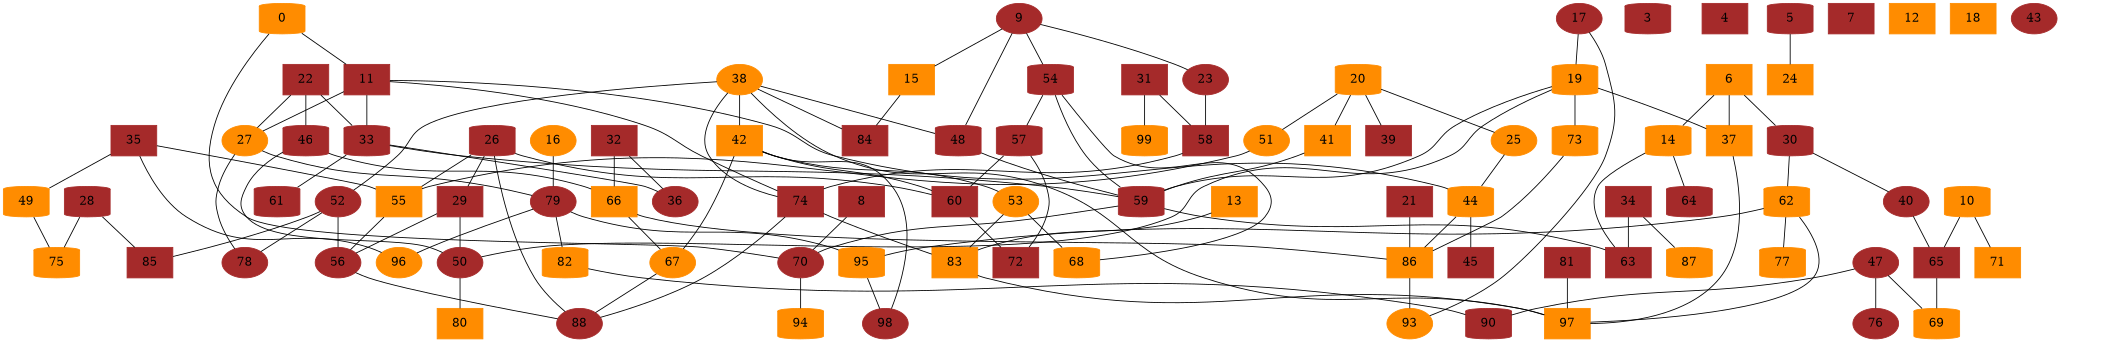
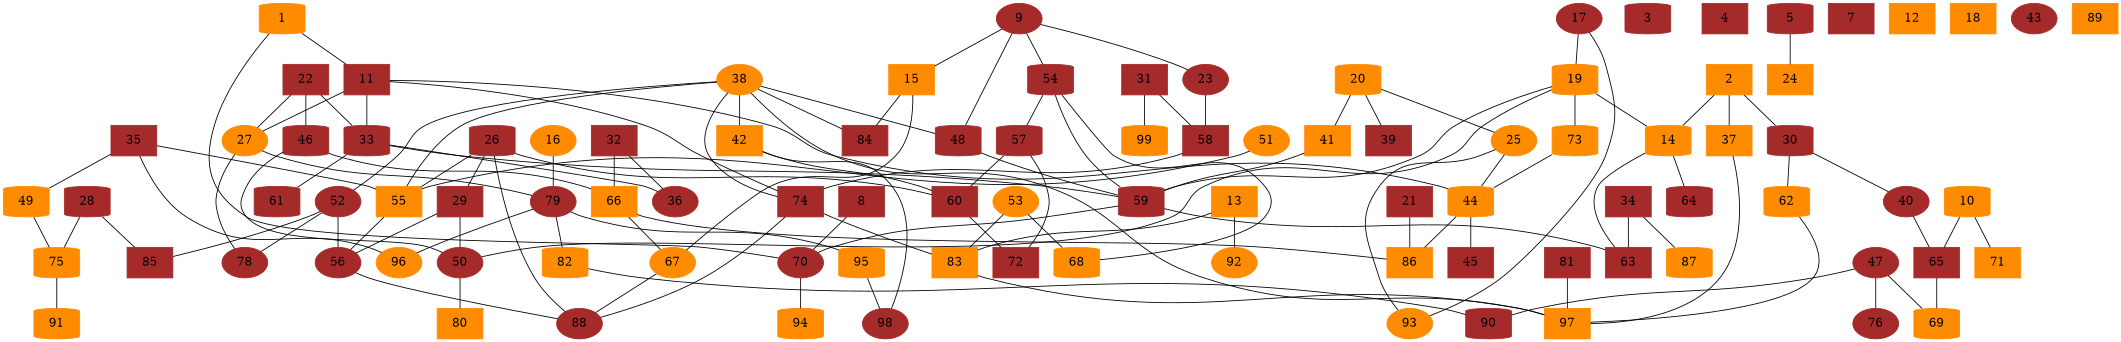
  graph {
    node [color=brown shape=box style=filled]
-   1 [color=darkorange shape=cylinder label=0]
+   1 [color=darkorange shape=cylinder]
    11
    70 [shape=ellipse]
    27 [color=darkorange shape=ellipse]
    33 [shape=cylinder]
    44 [color=darkorange shape=cylinder]
    74
    94 [color=darkorange shape=cylinder]
    17 [shape=ellipse]
    19 [color=darkorange shape=cylinder]
    93 [color=darkorange shape=ellipse]
    83 [color=darkorange]
    97 [color=darkorange]
    3 [shape=cylinder]
    4
    5 [shape=cylinder]
    24 [color=darkorange]
-   6 [color=darkorange]
+   6 [color=darkorange label=2]
    14 [color=darkorange shape=cylinder]
    30 [shape=cylinder]
    37 [color=darkorange]
    63
    64 [shape=cylinder]
    40 [shape=ellipse]
    62 [color=darkorange shape=cylinder]
    68 [color=darkorange shape=cylinder]
    7
    8
    9 [shape=ellipse]
    15 [color=darkorange]
    23 [shape=ellipse]
    48 [shape=cylinder]
    54 [shape=cylinder]
    67 [color=darkorange shape=ellipse]
    84
    58
    59 [shape=cylinder]
    57 [shape=cylinder]
    10 [color=darkorange shape=cylinder]
    65
    71 [color=darkorange]
    69 [color=darkorange shape=cylinder]
    73 [color=darkorange shape=cylinder]
    86 [color=darkorange]
    79 [shape=ellipse]
    78 [shape=ellipse]
    36 [shape=ellipse]
    61 [shape=cylinder]
    45
    88 [shape=ellipse]
    12 [color=darkorange]
    13 [color=darkorange]
+   92 [color=darkorange shape=ellipse]
    16 [color=darkorange shape=ellipse]
    96 [color=darkorange shape=ellipse]
    95 [color=darkorange shape=cylinder]
    82 [color=darkorange shape=cylinder]
    50 [shape=ellipse]
    18 [color=darkorange]
    80 [color=darkorange]
    20 [color=darkorange shape=cylinder]
    25 [color=darkorange shape=ellipse]
    39
    41 [color=darkorange]
    51 [color=darkorange shape=ellipse]
    55 [color=darkorange]
    21
    22
    46 [shape=cylinder]
    66 [color=darkorange]
    26 [shape=cylinder]
    29
    60
    56 [shape=ellipse]
    72
    28 [shape=cylinder]
    75 [color=darkorange shape=cylinder]
    85
-   77 [color=darkorange shape=cylinder]
+   91 [color=darkorange shape=cylinder]
    31
    99 [color=darkorange shape=cylinder]
    32
    34
    87 [color=darkorange shape=cylinder]
    35
    49 [color=darkorange shape=cylinder]
    38 [color=darkorange shape=ellipse]
    42 [color=darkorange]
    52 [shape=ellipse]
    53 [color=darkorange shape=ellipse]
    98 [shape=ellipse]
    43 [shape=ellipse]
    47 [shape=ellipse]
    76 [shape=ellipse]
    90 [shape=cylinder]
    81
+   89 [color=darkorange]
    1 -- 11
    1 -- 70
    11 -- 27
    11 -- 33
    11 -- 44
    11 -- 74
    70 -- 94
    27 -- 79
    27 -- 78
    33 -- 59
    33 -- 36
    33 -- 61
    44 -- 86
    44 -- 45
    74 -- 83
    74 -- 88
    17 -- 19
    17 -- 93
-   19 -- 37
+   19 -- 14
    19 -- 59
    19 -- 73
    19 -- 50
    83 -- 97
    5 -- 24
    6 -- 14
    6 -- 30
    6 -- 37
    14 -- 63
    14 -- 64
    30 -- 40
    30 -- 62
    37 -- 97
    40 -- 65
    62 -- 97
-   62 -- 95
-   62 -- 77
    8 -- 70
    9 -- 15
    9 -- 23
    9 -- 48
    9 -- 54
-   42 -- 67
+   15 -- 67
    15 -- 84
    23 -- 58
    48 -- 59
    54 -- 68
    54 -- 59
    54 -- 57
    67 -- 88
    58 -- 74
    59 -- 70
    59 -- 63
    57 -- 60
    57 -- 72
    10 -- 65
    10 -- 71
    65 -- 69
-   73 -- 86
-   86 -- 93
+   73 -- 44
+   25 -- 93
    79 -- 96
    79 -- 95
    79 -- 82
    13 -- 83
+   13 -- 92
    16 -- 79
    95 -- 98
    82 -- 90
    50 -- 80
    20 -- 25
    20 -- 39
    20 -- 41
-   20 -- 51
    25 -- 44
    41 -- 59
    51 -- 55
    55 -- 56
    21 -- 86
    22 -- 27
    22 -- 33
    22 -- 46
    46 -- 50
    46 -- 66
    66 -- 67
    66 -- 86
    26 -- 88
    26 -- 55
    26 -- 29
    26 -- 60
    29 -- 50
    29 -- 56
    60 -- 72
    56 -- 88
    28 -- 75
    28 -- 85
+   75 -- 91
    31 -- 58
    31 -- 99
    32 -- 36
    32 -- 66
    34 -- 63
    34 -- 87
    35 -- 96
    35 -- 55
    35 -- 49
    49 -- 75
    38 -- 74
    38 -- 97
    38 -- 48
    38 -- 84
+   38 -- 55
    38 -- 42
    38 -- 52
    42 -- 60
-   42 -- 53
    42 -- 98
    52 -- 78
    52 -- 56
    52 -- 85
    53 -- 83
    53 -- 68
    47 -- 69
    47 -- 76
    47 -- 90
    81 -- 97
  }
